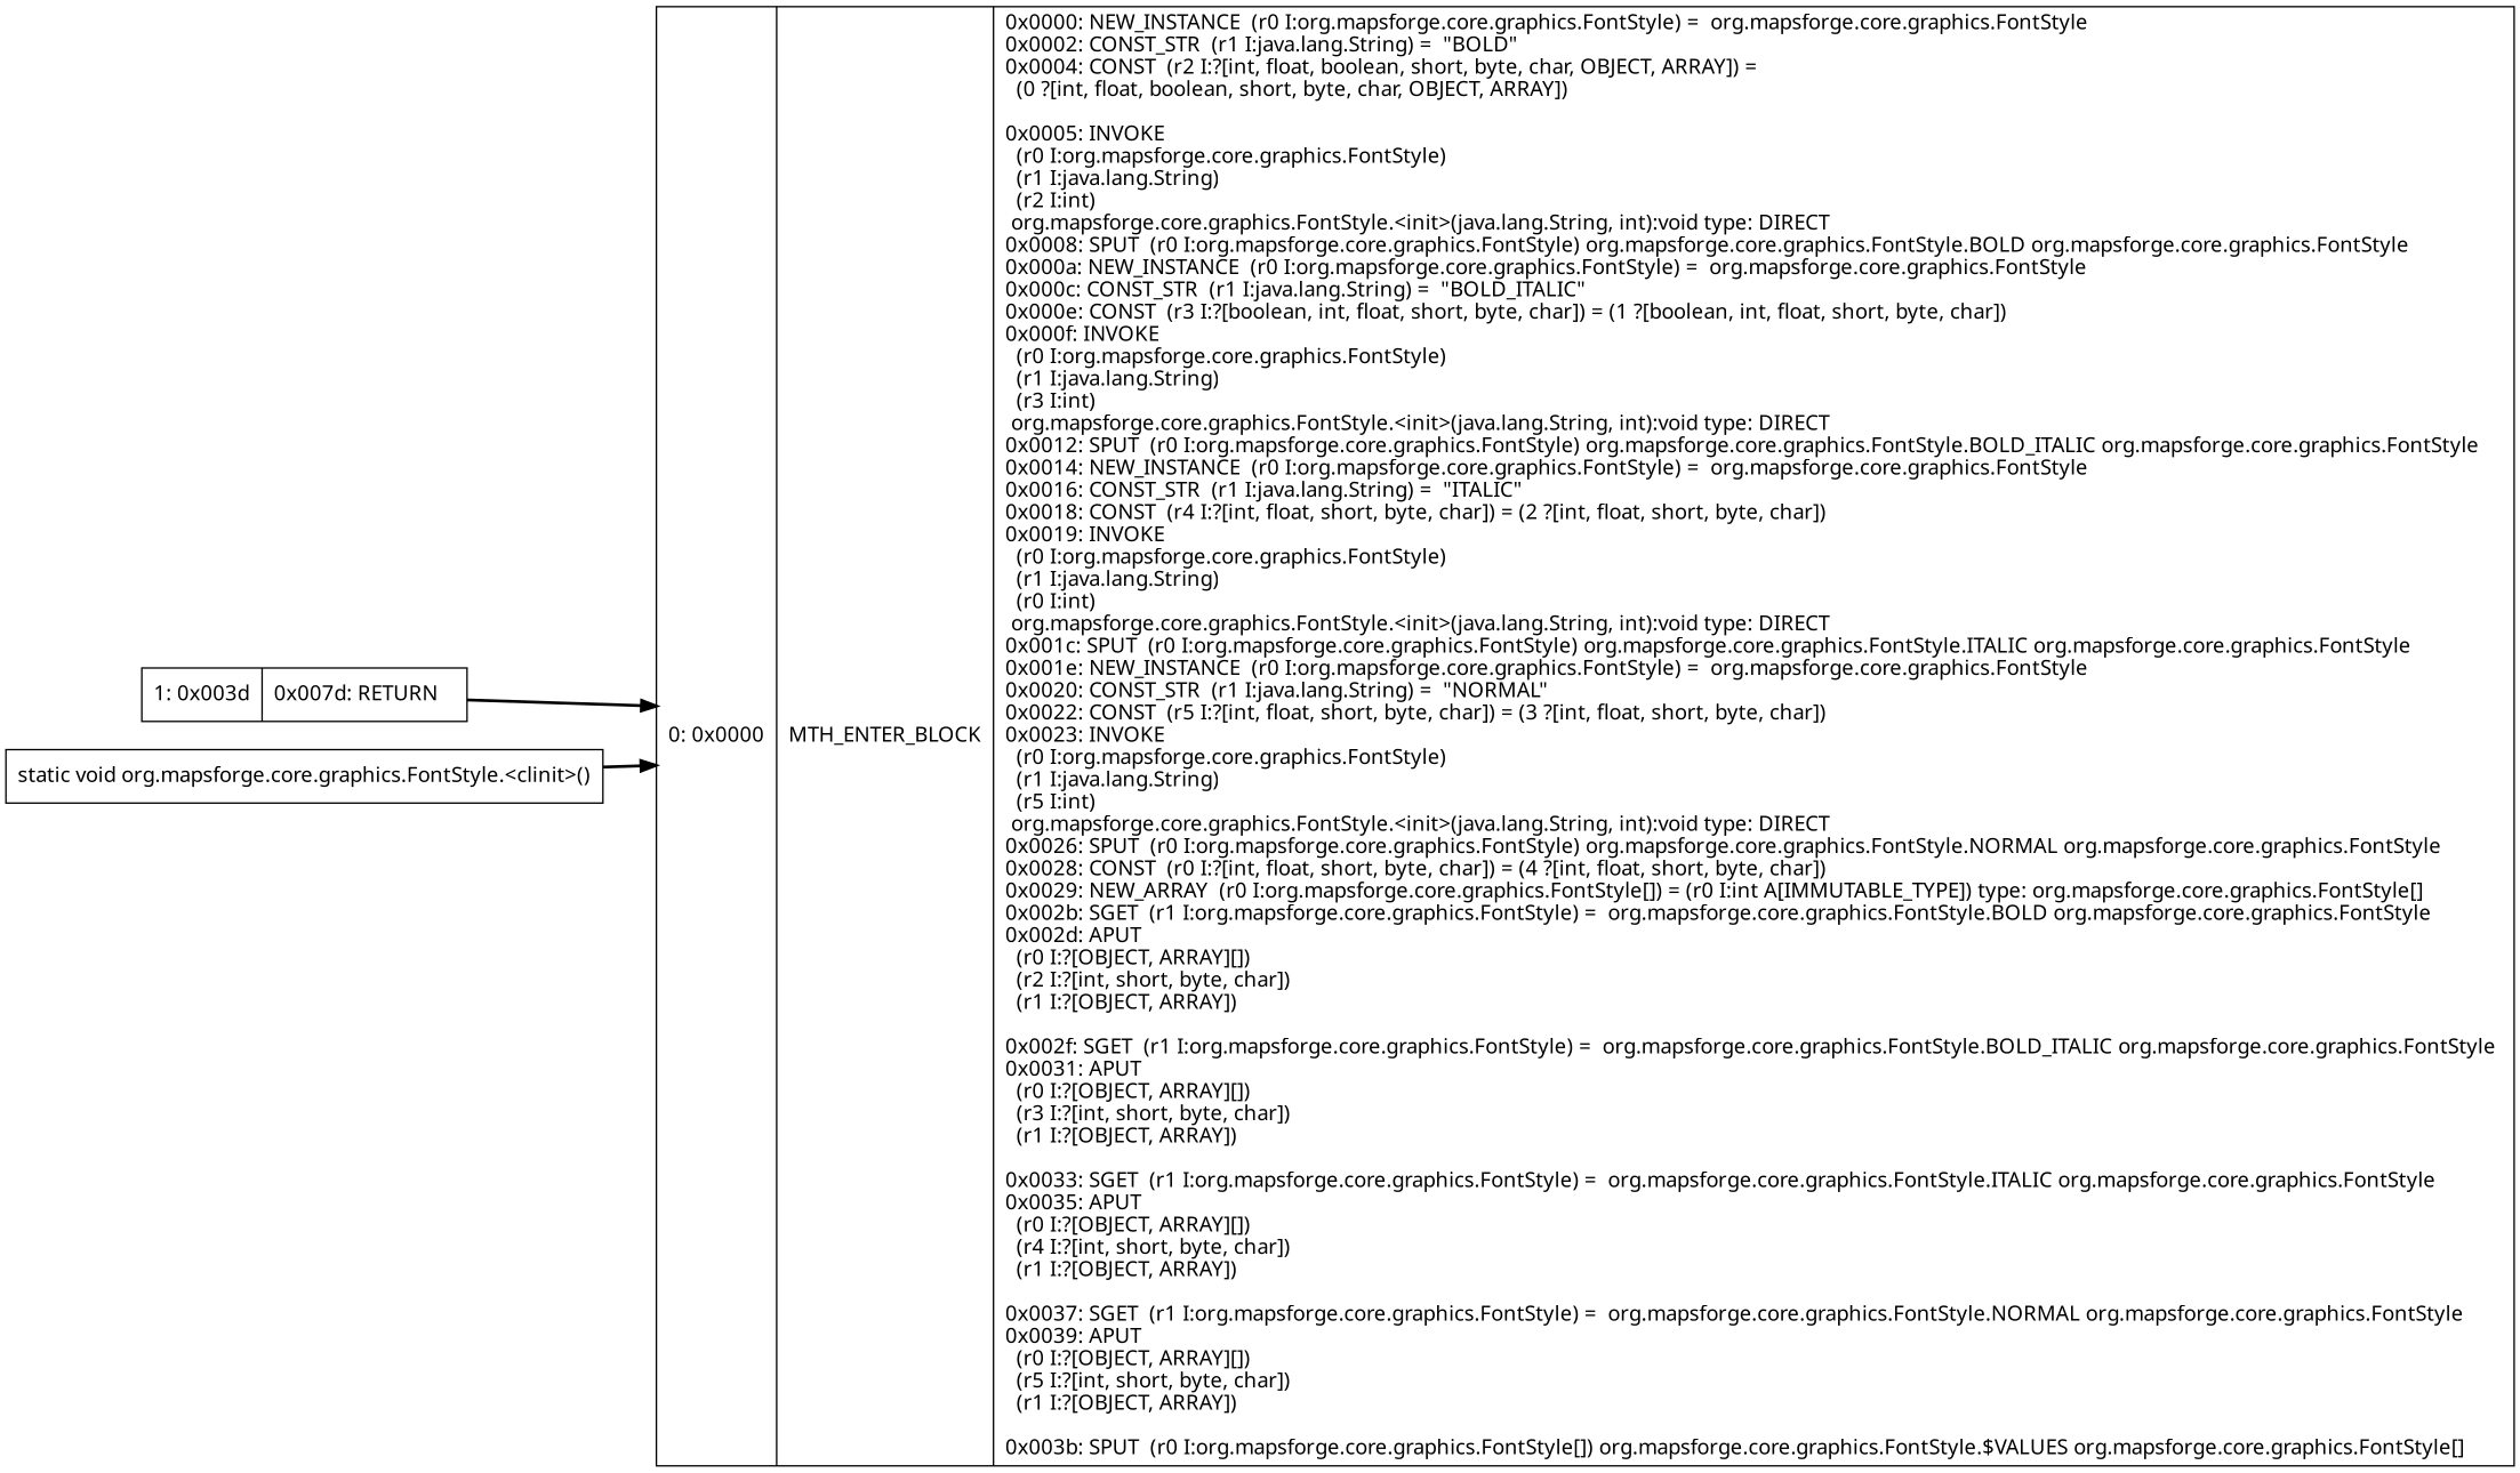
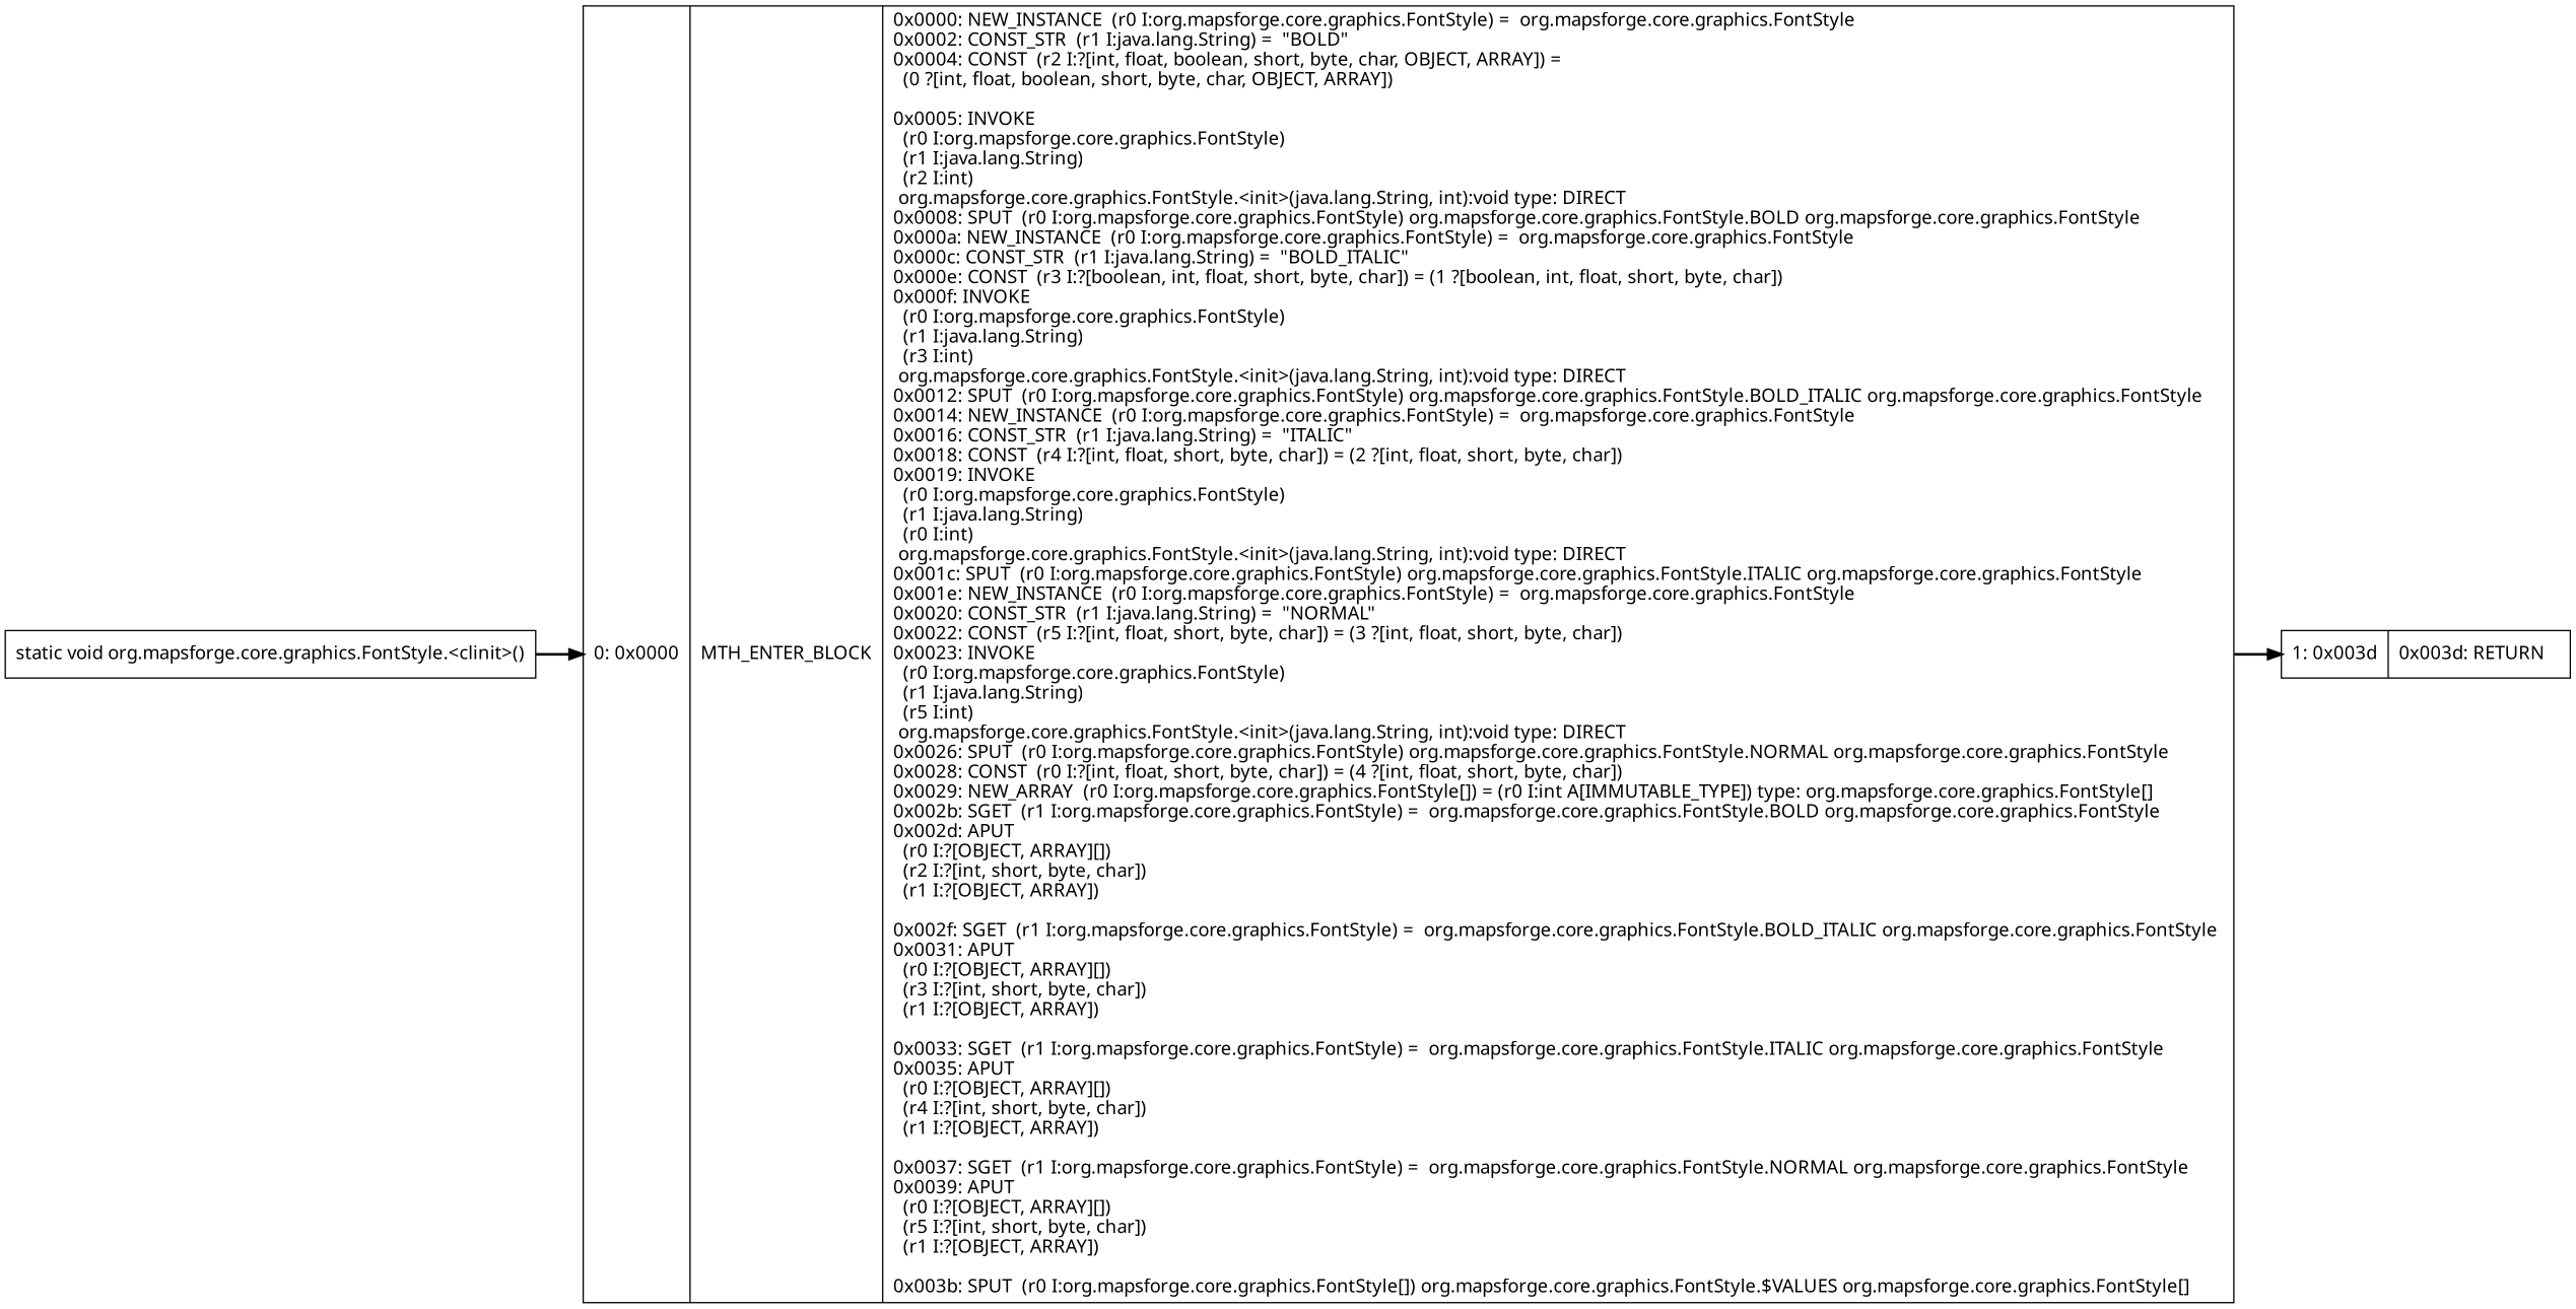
  digraph {
    fontname="Noto Sans"
    rankdir=LR
    node [fontname="Noto Sans" shape=record]
    edge [fontname="Noto Sans" style=bold]
    n1 [label="{0\:\ 0x0000|MTH_ENTER_BLOCK\l|0x0000: NEW_INSTANCE  (r0 I:org.mapsforge.core.graphics.FontStyle) =  org.mapsforge.core.graphics.FontStyle \l0x0002: CONST_STR  (r1 I:java.lang.String) =  \"BOLD\" \l0x0004: CONST  (r2 I:?[int, float, boolean, short, byte, char, OBJECT, ARRAY]) = \l  (0 ?[int, float, boolean, short, byte, char, OBJECT, ARRAY])\l \l0x0005: INVOKE  \l  (r0 I:org.mapsforge.core.graphics.FontStyle)\l  (r1 I:java.lang.String)\l  (r2 I:int)\l org.mapsforge.core.graphics.FontStyle.\<init\>(java.lang.String, int):void type: DIRECT \l0x0008: SPUT  (r0 I:org.mapsforge.core.graphics.FontStyle) org.mapsforge.core.graphics.FontStyle.BOLD org.mapsforge.core.graphics.FontStyle \l0x000a: NEW_INSTANCE  (r0 I:org.mapsforge.core.graphics.FontStyle) =  org.mapsforge.core.graphics.FontStyle \l0x000c: CONST_STR  (r1 I:java.lang.String) =  \"BOLD_ITALIC\" \l0x000e: CONST  (r3 I:?[boolean, int, float, short, byte, char]) = (1 ?[boolean, int, float, short, byte, char]) \l0x000f: INVOKE  \l  (r0 I:org.mapsforge.core.graphics.FontStyle)\l  (r1 I:java.lang.String)\l  (r3 I:int)\l org.mapsforge.core.graphics.FontStyle.\<init\>(java.lang.String, int):void type: DIRECT \l0x0012: SPUT  (r0 I:org.mapsforge.core.graphics.FontStyle) org.mapsforge.core.graphics.FontStyle.BOLD_ITALIC org.mapsforge.core.graphics.FontStyle \l0x0014: NEW_INSTANCE  (r0 I:org.mapsforge.core.graphics.FontStyle) =  org.mapsforge.core.graphics.FontStyle \l0x0016: CONST_STR  (r1 I:java.lang.String) =  \"ITALIC\" \l0x0018: CONST  (r4 I:?[int, float, short, byte, char]) = (2 ?[int, float, short, byte, char]) \l0x0019: INVOKE  \l  (r0 I:org.mapsforge.core.graphics.FontStyle)\l  (r1 I:java.lang.String)\l  (r0 I:int)\l org.mapsforge.core.graphics.FontStyle.\<init\>(java.lang.String, int):void type: DIRECT \l0x001c: SPUT  (r0 I:org.mapsforge.core.graphics.FontStyle) org.mapsforge.core.graphics.FontStyle.ITALIC org.mapsforge.core.graphics.FontStyle \l0x001e: NEW_INSTANCE  (r0 I:org.mapsforge.core.graphics.FontStyle) =  org.mapsforge.core.graphics.FontStyle \l0x0020: CONST_STR  (r1 I:java.lang.String) =  \"NORMAL\" \l0x0022: CONST  (r5 I:?[int, float, short, byte, char]) = (3 ?[int, float, short, byte, char]) \l0x0023: INVOKE  \l  (r0 I:org.mapsforge.core.graphics.FontStyle)\l  (r1 I:java.lang.String)\l  (r5 I:int)\l org.mapsforge.core.graphics.FontStyle.\<init\>(java.lang.String, int):void type: DIRECT \l0x0026: SPUT  (r0 I:org.mapsforge.core.graphics.FontStyle) org.mapsforge.core.graphics.FontStyle.NORMAL org.mapsforge.core.graphics.FontStyle \l0x0028: CONST  (r0 I:?[int, float, short, byte, char]) = (4 ?[int, float, short, byte, char]) \l0x0029: NEW_ARRAY  (r0 I:org.mapsforge.core.graphics.FontStyle[]) = (r0 I:int A[IMMUTABLE_TYPE]) type: org.mapsforge.core.graphics.FontStyle[] \l0x002b: SGET  (r1 I:org.mapsforge.core.graphics.FontStyle) =  org.mapsforge.core.graphics.FontStyle.BOLD org.mapsforge.core.graphics.FontStyle \l0x002d: APUT  \l  (r0 I:?[OBJECT, ARRAY][])\l  (r2 I:?[int, short, byte, char])\l  (r1 I:?[OBJECT, ARRAY])\l \l0x002f: SGET  (r1 I:org.mapsforge.core.graphics.FontStyle) =  org.mapsforge.core.graphics.FontStyle.BOLD_ITALIC org.mapsforge.core.graphics.FontStyle \l0x0031: APUT  \l  (r0 I:?[OBJECT, ARRAY][])\l  (r3 I:?[int, short, byte, char])\l  (r1 I:?[OBJECT, ARRAY])\l \l0x0033: SGET  (r1 I:org.mapsforge.core.graphics.FontStyle) =  org.mapsforge.core.graphics.FontStyle.ITALIC org.mapsforge.core.graphics.FontStyle \l0x0035: APUT  \l  (r0 I:?[OBJECT, ARRAY][])\l  (r4 I:?[int, short, byte, char])\l  (r1 I:?[OBJECT, ARRAY])\l \l0x0037: SGET  (r1 I:org.mapsforge.core.graphics.FontStyle) =  org.mapsforge.core.graphics.FontStyle.NORMAL org.mapsforge.core.graphics.FontStyle \l0x0039: APUT  \l  (r0 I:?[OBJECT, ARRAY][])\l  (r5 I:?[int, short, byte, char])\l  (r1 I:?[OBJECT, ARRAY])\l \l0x003b: SPUT  (r0 I:org.mapsforge.core.graphics.FontStyle[]) org.mapsforge.core.graphics.FontStyle.$VALUES org.mapsforge.core.graphics.FontStyle[] \l}"]
-   n2 [label="{1\:\ 0x003d|0x007d: RETURN   \l}"]
+   n2 [label="{1\:\ 0x003d|0x003d: RETURN   \l}"]
    n3 [label="{static void org.mapsforge.core.graphics.FontStyle.\<clinit\>() }"]
-   n2 -> n1
+   n1 -> n2
    n3 -> n1
  }
